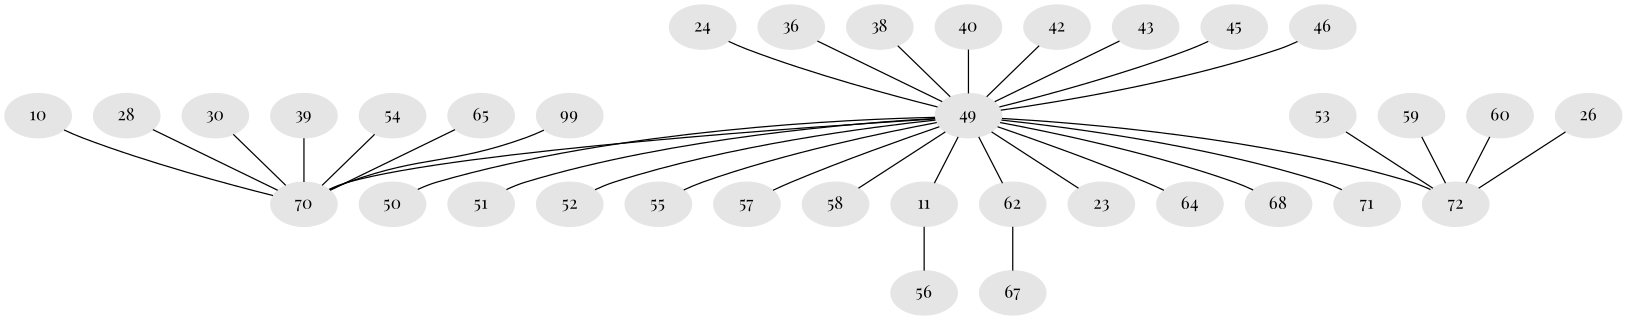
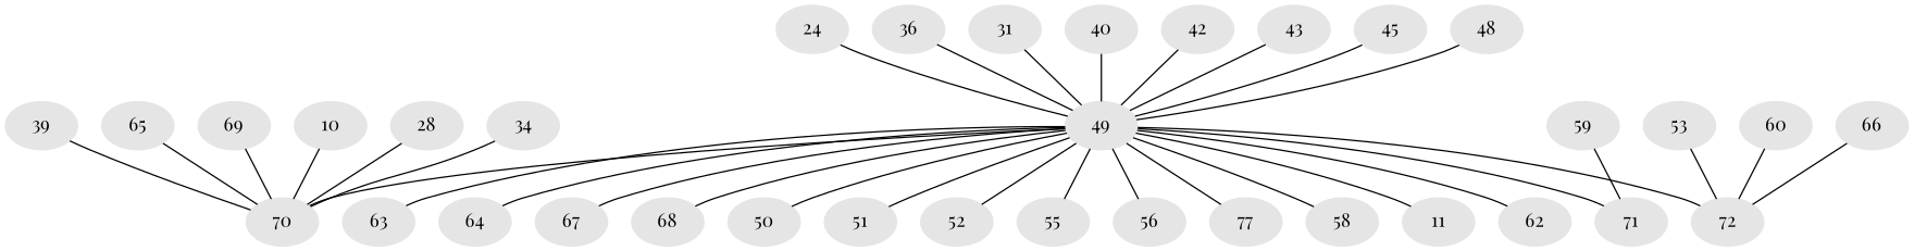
  graph {
    fontname="Playfair Display"
    node [color=gray90 fontname="Playfair Display" style=filled]
    edge [fontname="Playfair Display"]
    70 [super="+4+9+6"]
    10
    49 [super="+22+41+33+48+20+25+27+32"]
    50
    51
    52
    55
    56
-   57
+   57 [label=77]
    58
    n11 [label=11]
    62
-   63 [super="+23" label=23]
+   63 [super="+23"]
    64
    67
    68 [super="+21"]
    71 [super="+13"]
    72 [super="+35+47"]
    24
    28
-   34 [label=30]
+   34
    36
-   38
+   38 [label=31]
    39
    40
    42
    43 [super="+15"]
    45
-   46
+   46 [label=48]
    53
-   54
    59
    60
    65
-   66 [super="+26" label=26]
-   69 [super="+14" label=99]
+   66 [super="+26"]
+   69 [super="+14"]
    10 -- 70
    49 -- 70 [weight=4]
    49 -- 50
    49 -- 51
    49 -- 52
    49 -- 55
-   n11 -- 56
+   49 -- 56
    49 -- 57
    49 -- 58
    49 -- n11
    49 -- 62 [weight=2]
    49 -- 63
    49 -- 64
-   62 -- 67
+   49 -- 67
    49 -- 68
    49 -- 71
    49 -- 72 [weight=5]
    24 -- 49 [weight=2]
    28 -- 70
    34 -- 70
    36 -- 49
    38 -- 49
    39 -- 70
    40 -- 49
    42 -- 49
    43 -- 49
    45 -- 49
    46 -- 49
    53 -- 72
-   54 -- 70
-   59 -- 72
+   59 -- 71
    60 -- 72
    65 -- 70
    66 -- 72
    69 -- 70
  }
